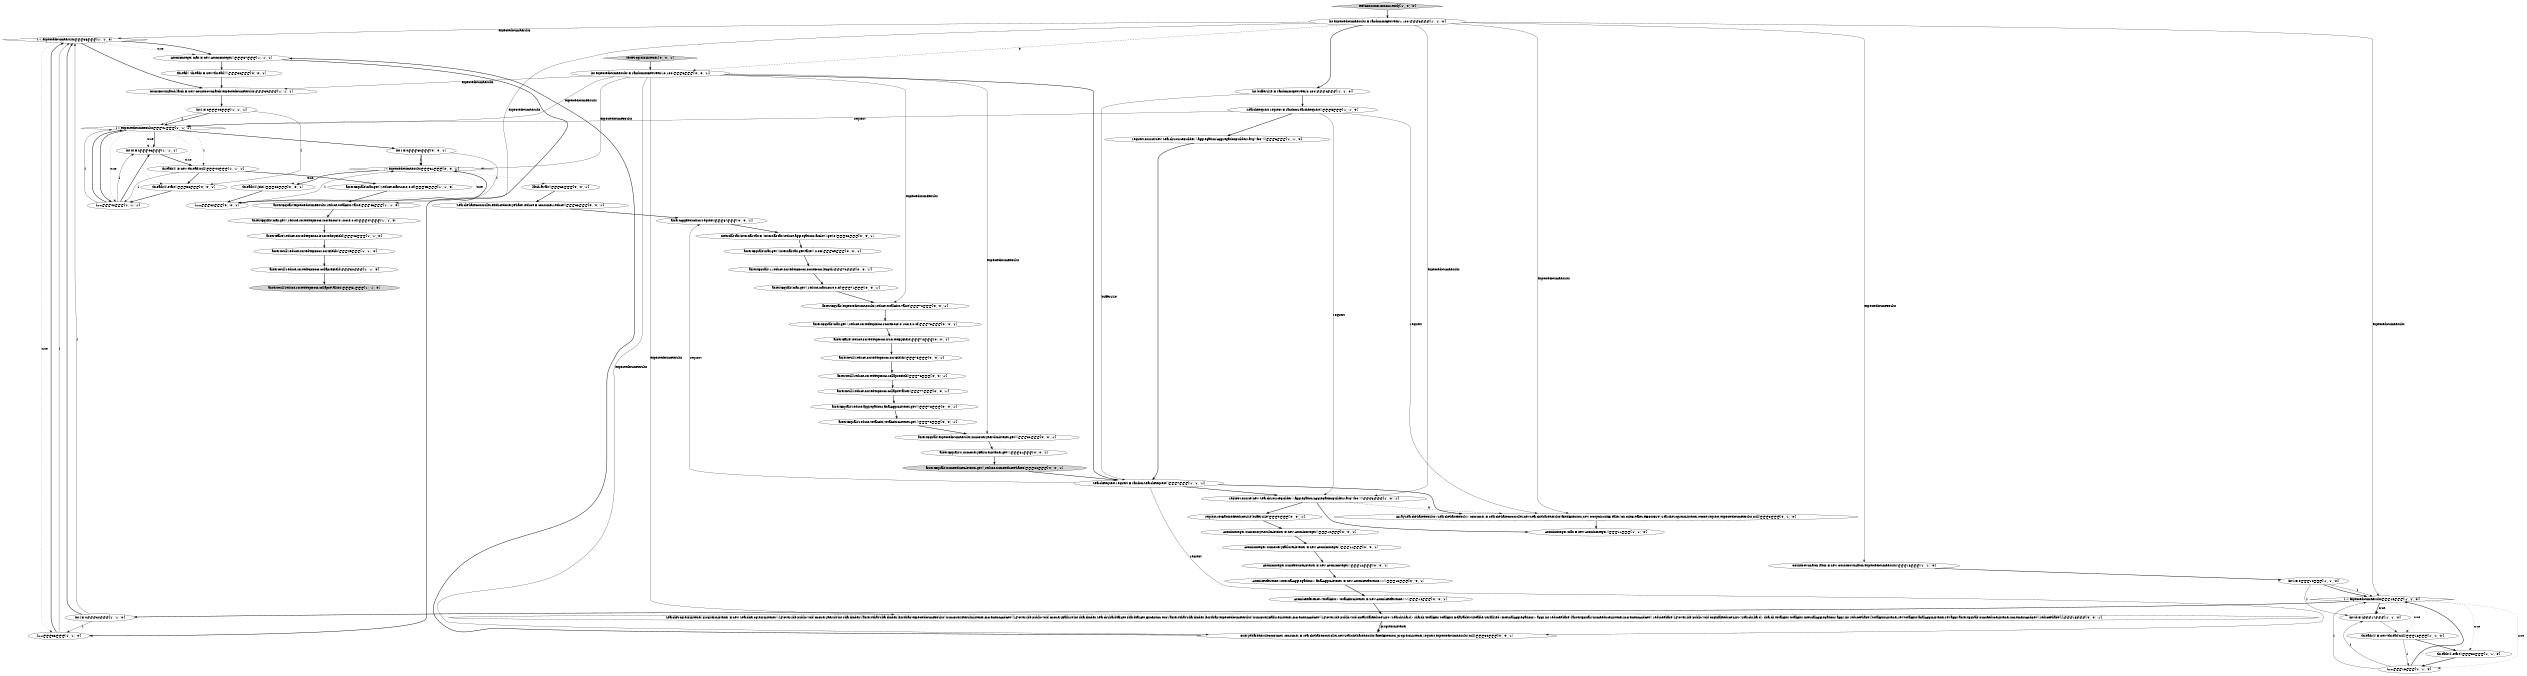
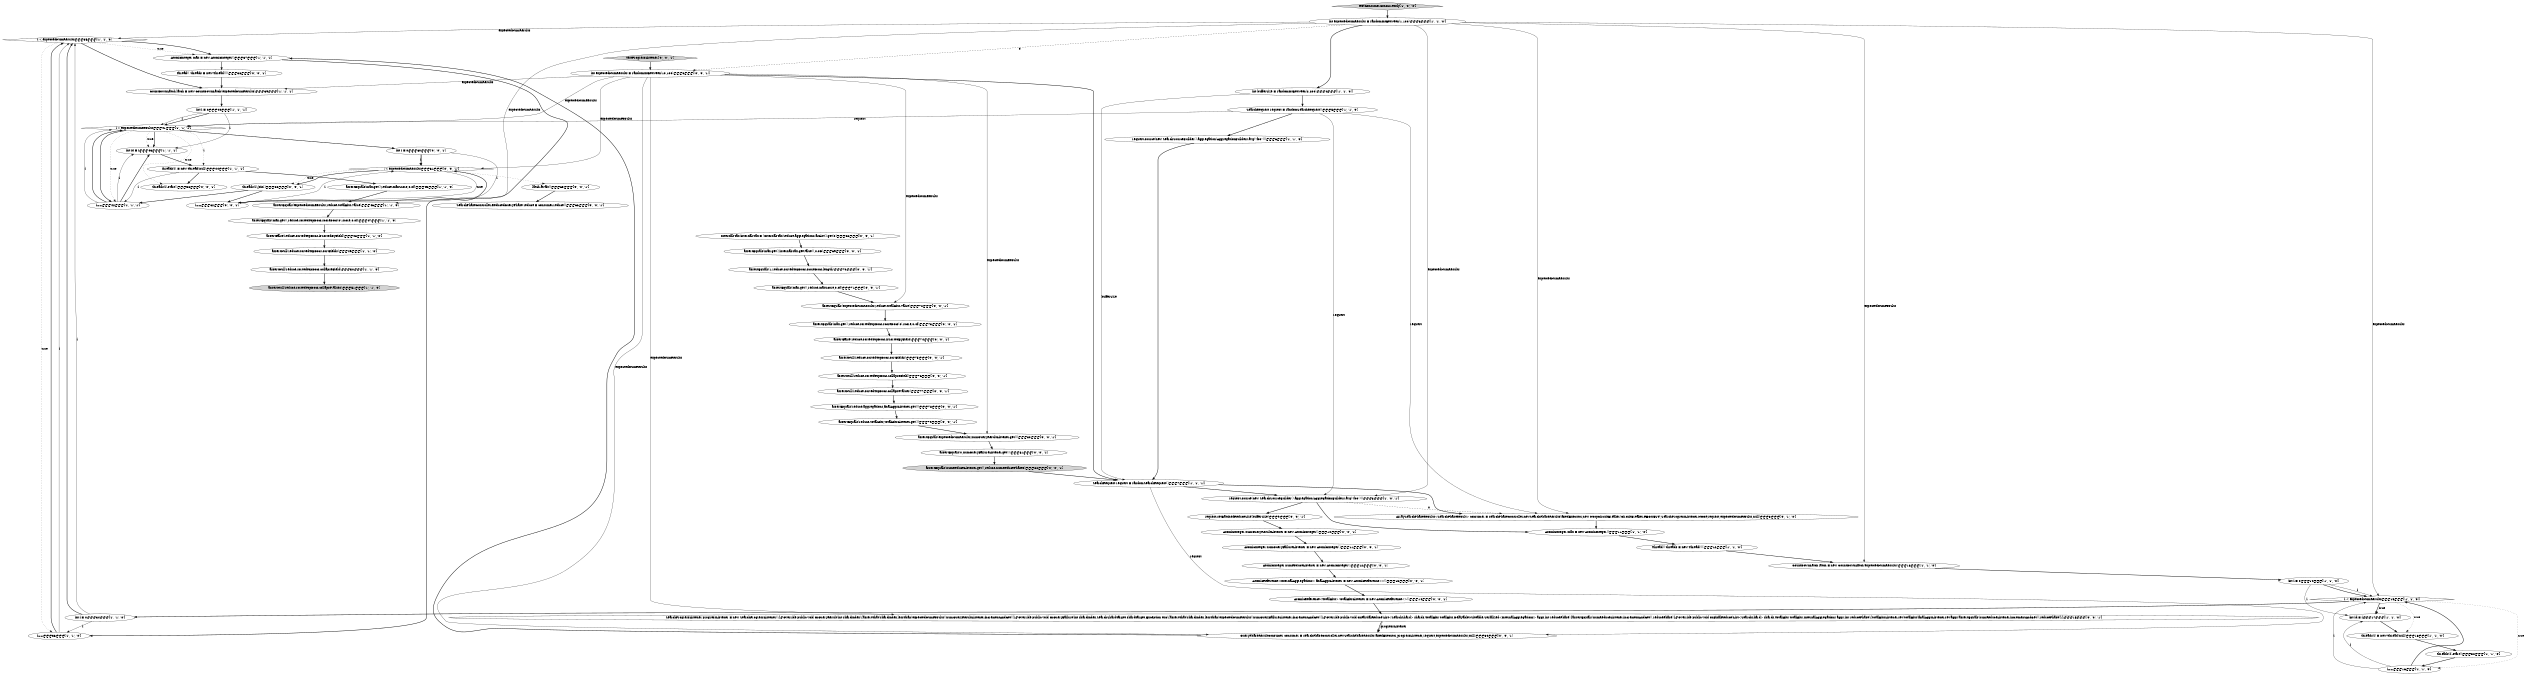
  digraph {
    node [fillcolor=white shape=ellipse style=filled]
    edge [style=bold]
    n1 [label="i < expectedNumResults@@@35@@@['1', '1', '0']" shape=diamond]
    n2 [label="AtomicInteger max = new AtomicInteger()@@@37@@@['1', '1', '1']"]
    n3 [label="i++@@@36@@@['1', '1', '0']"]
    n4 [label="CountDownLatch latch = new CountDownLatch(expectedNumResults)@@@39@@@['1', '1', '1']"]
    n5 [label="Thread(( threads = new Thread((((@@@38@@@['0', '0', '1']"]
    n6 [label="int i = 0@@@40@@@['1', '1', '1']"]
    n7 [label="assertNull(reduce.sortedTopDocs.collapseValues)@@@77@@@['0', '0', '1']"]
    n8 [label="assertEquals(reduce.aggregations,finalAggsListener.get())@@@78@@@['0', '0', '1']"]
    n9 [label="assertEquals(reduce.totalHits,totalHitsListener.get())@@@79@@@['0', '0', '1']"]
    n10 [label="assertEquals(expectedNumResults,numQueryResultListener.get())@@@80@@@['0', '0', '1']"]
    n11 [label="assertEquals(0,numQueryFailureListener.get())@@@81@@@['0', '0', '1']"]
    n12 [fillcolor=lightgray label="assertEquals(numReduceListener.get(),reduce.numReducePhases)@@@82@@@['0', '0', '1']"]
    n13 [label="int bufferSize = randomIntBetween(2,200)@@@4@@@['1', '1', '0']"]
    n14 [label="SearchRequest request = randomSearchRequest()@@@7@@@['1', '1', '1']"]
    n15 [label="SearchRequest request = randomSearchRequest()@@@5@@@['1', '1', '0']"]
-   n16 [label="assertAggReduction(request)@@@67@@@['0', '0', '1']"]
    n17 [label="QueryPhaseResultConsumer consumer = searchPhaseController.newSearchPhaseResults(fixedExecutor,progressListener,request,expectedNumResults,null)@@@34@@@['0', '0', '1']"]
    n18 [label="ArraySearchPhaseResults<SearchPhaseResult> consumer = searchPhaseController.newSearchPhaseResults(fixedExecutor,new NoopCircuitBreaker(CircuitBreaker.REQUEST),SearchProgressListener.NOOP,request,expectedNumResults,null)@@@8@@@['0', '1', '0']"]
    n19 [label="request.source(new SearchSourceBuilder().aggregation(AggregationBuilders.avg(\"foo\")))@@@8@@@['1', '0', '1']"]
    n20 [label="i < expectedNumResults@@@41@@@['1', '1', '1']" shape=diamond]
    n21 [label="request.source(new SearchSourceBuilder().aggregation(AggregationBuilders.avg(\"foo\")))@@@6@@@['1', '1', '0']"]
    n22 [label="SearchPhaseController.ReducedQueryPhase reduce = consumer.reduce()@@@66@@@['0', '0', '1']"]
    n23 [label="InternalMax internalMax = (InternalMax)reduce.aggregations.asList().get(0)@@@68@@@['0', '0', '1']"]
    n24 [label="AtomicInteger numReduceListener = new AtomicInteger()@@@12@@@['0', '0', '1']"]
    n25 [label="AtomicReference<InternalAggregations> finalAggsListener = new AtomicReference<>()@@@13@@@['0', '0', '1']"]
    n26 [label="AtomicReference<TotalHits> totalHitsListener = new AtomicReference<>()@@@14@@@['0', '0', '1']"]
+   n27 [label="Thread(( threads = new Thread((((@@@12@@@['1', '1', '0']"]
    n28 [label="CountDownLatch latch = new CountDownLatch(expectedNumResults)@@@13@@@['1', '1', '0']"]
    n29 [label="int i = 0@@@14@@@['1', '1', '0']"]
    n30 [label="int id = i@@@43@@@['1', '1', '1']"]
    n31 [label="threads(i( = new Thread(null)@@@44@@@['1', '1', '1']"]
    n32 [label="threads(i(.start()@@@58@@@['0', '0', '1']"]
    n33 [label="i++@@@42@@@['1', '1', '1']"]
    n34 [label="assertEquals(max.get(),reduce.maxScore,0.0f)@@@45@@@['1', '1', '0']"]
    n35 [label="int i = 0@@@60@@@['0', '0', '1']"]
    n36 [label="i < expectedNumResults@@@61@@@['0', '0', '1']" shape=diamond]
    n37 [label="i++@@@62@@@['0', '0', '1']"]
    n38 [label="assertEquals(expectedNumResults,reduce.totalHits.value)@@@46@@@['1', '1', '0']"]
    n39 [label="assertEquals(max.get(),reduce.sortedTopDocs.scoreDocs(0(.score,0.0f)@@@47@@@['1', '1', '0']"]
    n40 [label="int i = 0@@@34@@@['1', '1', '0']"]
    n41 [label="assertEquals(max.get(),reduce.maxScore,0.0f)@@@71@@@['0', '0', '1']"]
    n42 [label="assertEquals(expectedNumResults,reduce.totalHits.value)@@@72@@@['0', '0', '1']"]
    n43 [label="assertEquals(max.get(),reduce.sortedTopDocs.scoreDocs(0(.score,0.0f)@@@73@@@['0', '0', '1']"]
    n44 [label="assertFalse(reduce.sortedTopDocs.isSortedByField)@@@74@@@['0', '0', '1']"]
    n45 [label="i < expectedNumResults@@@15@@@['1', '1', '0']" shape=diamond]
    n46 [label="int id = i@@@17@@@['1', '1', '0']"]
    n47 [label="threads(i(.start()@@@32@@@['1', '1', '0']"]
    n48 [label="i++@@@16@@@['1', '1', '0']"]
    n49 [label="threads(i( = new Thread(null)@@@18@@@['1', '1', '0']"]
    n50 [label="AtomicInteger max = new AtomicInteger()@@@11@@@['1', '1', '0']"]
    n51 [label="int expectedNumResults = randomIntBetween(10,100)@@@3@@@['0', '0', '1']"]
    n52 [label="SearchProgressListener progressListener = new SearchProgressListener(){@Override public void onQueryResult(int shardIndex){assertThat(shardIndex,lessThan(expectedNumResults))numQueryResultListener.incrementAndGet()}@Override public void onQueryFailure(int shardIndex,SearchShardTarget shardTarget,Exception exc){assertThat(shardIndex,lessThan(expectedNumResults))numQueryFailureListener.incrementAndGet()}@Override public void onPartialReduce(List<SearchShard> shards,TotalHits totalHits,DelayableWriteable.Serialized<InternalAggregations> aggs,int reducePhase){assertEquals(numReduceListener.incrementAndGet(),reducePhase)}@Override public void onFinalReduce(List<SearchShard> shards,TotalHits totalHits,InternalAggregations aggs,int reducePhase){totalHitsListener.set(totalHits)finalAggsListener.set(aggs)assertEquals(numReduceListener.incrementAndGet(),reducePhase)}}@@@15@@@['0', '0', '1']"]
    n53 [label="threads(i(.join()@@@63@@@['0', '0', '1']"]
    n54 [label="latch.await()@@@65@@@['0', '0', '1']"]
    n55 [label="assertNull(reduce.sortedTopDocs.sortFields)@@@75@@@['0', '0', '1']"]
    n56 [label="assertNull(reduce.sortedTopDocs.collapseField)@@@76@@@['0', '0', '1']"]
    n57 [fillcolor=lightgray label="testConsumerConcurrently['1', '0', '0']" shape=diamond]
    n58 [label="int expectedNumResults = randomIntBetween(1,100)@@@3@@@['1', '1', '0']"]
    n59 [label="assertFalse(reduce.sortedTopDocs.isSortedByField)@@@48@@@['1', '1', '0']"]
    n60 [label="assertNull(reduce.sortedTopDocs.sortFields)@@@49@@@['1', '1', '0']"]
    n61 [label="assertNull(reduce.sortedTopDocs.collapseField)@@@50@@@['1', '1', '0']"]
    n62 [label="assertEquals(max.get(),internalMax.getValue(),0.0D)@@@69@@@['0', '0', '1']"]
    n63 [fillcolor=lightgray label="assertNull(reduce.sortedTopDocs.collapseValues)@@@51@@@['1', '1', '0']"]
    n64 [label="assertEquals(1,reduce.sortedTopDocs.scoreDocs.length)@@@70@@@['0', '0', '1']"]
    n65 [fillcolor=lightgray label="testProgressListener['0', '0', '1']" shape=diamond]
    n66 [label="request.setBatchedReduceSize(bufferSize)@@@9@@@['0', '0', '1']"]
    n67 [label="AtomicInteger numQueryResultListener = new AtomicInteger()@@@10@@@['0', '0', '1']"]
    n68 [label="AtomicInteger numQueryFailureListener = new AtomicInteger()@@@11@@@['0', '0', '1']"]
    n1 -> n2
    n1 -> n2 [label=true style=dotted]
    n1 -> n3 [label=true style=dotted]
    n1 -> n4
    n2 -> n3
    n2 -> n5
    n3 -> n1
    n3 -> n1 [label=i style=solid]
    n4 -> n6
    n5 -> n4
    n6 -> n20
    n6 -> n20 [label=i style=solid]
-   n6 -> n32 [label=i style=solid]
+   n6 -> n30 [label=i style=solid]
    n7 -> n8
    n8 -> n9
    n9 -> n10
    n10 -> n11
    n11 -> n12
    n12 -> n14
    n13 -> n14 [label=bufferSize style=solid]
    n13 -> n15
-   n14 -> n16 [label=request style=solid]
    n14 -> n17 [label=request style=solid]
    n14 -> n18
    n14 -> n19
    n15 -> n18 [label=request style=solid]
    n15 -> n19 [label=request style=solid]
    n15 -> n20 [label=request style=solid]
    n15 -> n21
-   n16 -> n23
    n17 -> n2
    n18 -> n50
    n19 -> n18 [label=0 style=dashed]
    n19 -> n50
    n19 -> n66
    n20 -> n30
    n20 -> n30 [label=true style=dotted]
    n20 -> n31 [label=i style=dotted]
    n20 -> n32 [label=true style=dotted]
    n20 -> n33
    n20 -> n33 [label=true style=dotted]
    n20 -> n35
    n21 -> n14
-   n22 -> n16
    n23 -> n62
    n24 -> n25
    n25 -> n26
    n26 -> n52
+   n27 -> n28
    n28 -> n29
    n29 -> n45 [label=i style=solid]
    n29 -> n45
    n29 -> n46 [label=i style=solid]
    n30 -> n31
    n31 -> n32
    n31 -> n33 [label=i style=solid]
    n31 -> n34
-   n32 -> n33
+   n53 -> n33
    n33 -> n20 [label=i style=solid]
    n33 -> n20
    n33 -> n30 [label=i style=solid]
    n33 -> n30
    n34 -> n38
    n35 -> n36 [label=i style=solid]
    n35 -> n36
    n35 -> n37 [label=i style=solid]
-   n36 -> n37 [label=true style=dotted]
+   n36 -> n37 [label=true style=solid]
    n36 -> n53
    n36 -> n53 [label=true style=dotted]
    n36 -> n54 [style=dotted]
    n37 -> n36
    n37 -> n36 [label=i style=solid]
    n38 -> n39
    n39 -> n59
    n40 -> n1
    n40 -> n1 [label=i style=solid]
    n40 -> n3 [label=i style=solid]
    n41 -> n42
    n42 -> n43
    n43 -> n44
    n44 -> n55
    n45 -> n40
    n45 -> n46 [label=true style=dotted]
    n45 -> n46
-   n45 -> n47 [label=true style=dotted]
    n45 -> n48 [label=true style=dotted]
    n45 -> n49 [label=true style=dotted]
-   n46 -> n49 [style=solid]
+   n46 -> n49
    n47 -> n48
    n48 -> n45 [label=i style=solid]
    n48 -> n45
    n48 -> n46 [label=i style=solid]
    n49 -> n47
-   n49 -> n48 [label=i style=solid]
+   n50 -> n27
    n51 -> n4 [label=expectedNumResults style=solid]
    n51 -> n10 [label=expectedNumResults style=solid]
    n51 -> n14
    n51 -> n17 [label=expectedNumResults style=solid]
    n51 -> n20 [label=expectedNumResults style=solid]
    n51 -> n36 [label=expectedNumResults style=solid]
    n51 -> n42 [label=expectedNumResults style=solid]
    n51 -> n52 [label=expectedNumResults style=solid]
    n52 -> n17 [label=progressListener style=solid]
    n52 -> n17
    n53 -> n37
    n54 -> n22
    n55 -> n56
    n56 -> n7
    n57 -> n58
    n58 -> n1 [label=expectedNumResults style=solid]
    n58 -> n13
    n58 -> n18 [label=expectedNumResults style=solid]
    n58 -> n19 [label=expectedNumResults style=solid]
    n58 -> n28 [label=expectedNumResults style=solid]
    n58 -> n38 [label=expectedNumResults style=solid]
    n58 -> n45 [label=expectedNumResults style=solid]
    n58 -> n51 [label=0 style=dashed]
    n59 -> n60
    n60 -> n61
    n61 -> n63
    n62 -> n64
    n64 -> n41
    n65 -> n51
    n66 -> n67
    n67 -> n68
    n68 -> n24
  }
